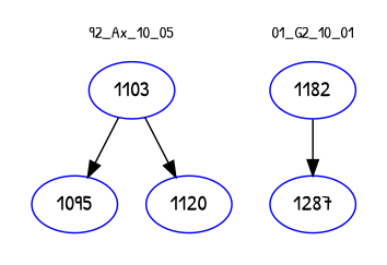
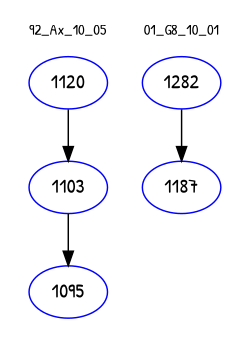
  digraph {
    fontname="Patrick Hand"
    node [color=blue fontname="Patrick Hand"]
    edge [color=black fontname="Patrick Hand"]
    n1 [label=1103]
    n2 [label=1095]
    n3 [label=1120]
-   n4 [label=1182]
-   n5 [label=1287]
+   n4 [label=1282]
+   n5 [label=1187]
    subgraph cluster_1 {
      color=white
      fontsize=10
      label="92_Ax_10_05"
      n1
      n2
      n3
    }
    subgraph cluster_2 {
      color=white
      fontsize=10
-     label="01_G2_10_01"
+     label="01_G8_10_01"
      n4
      n5
    }
    n1 -> n2
-   n1 -> n3
+   n3 -> n1
    n4 -> n5
  }
